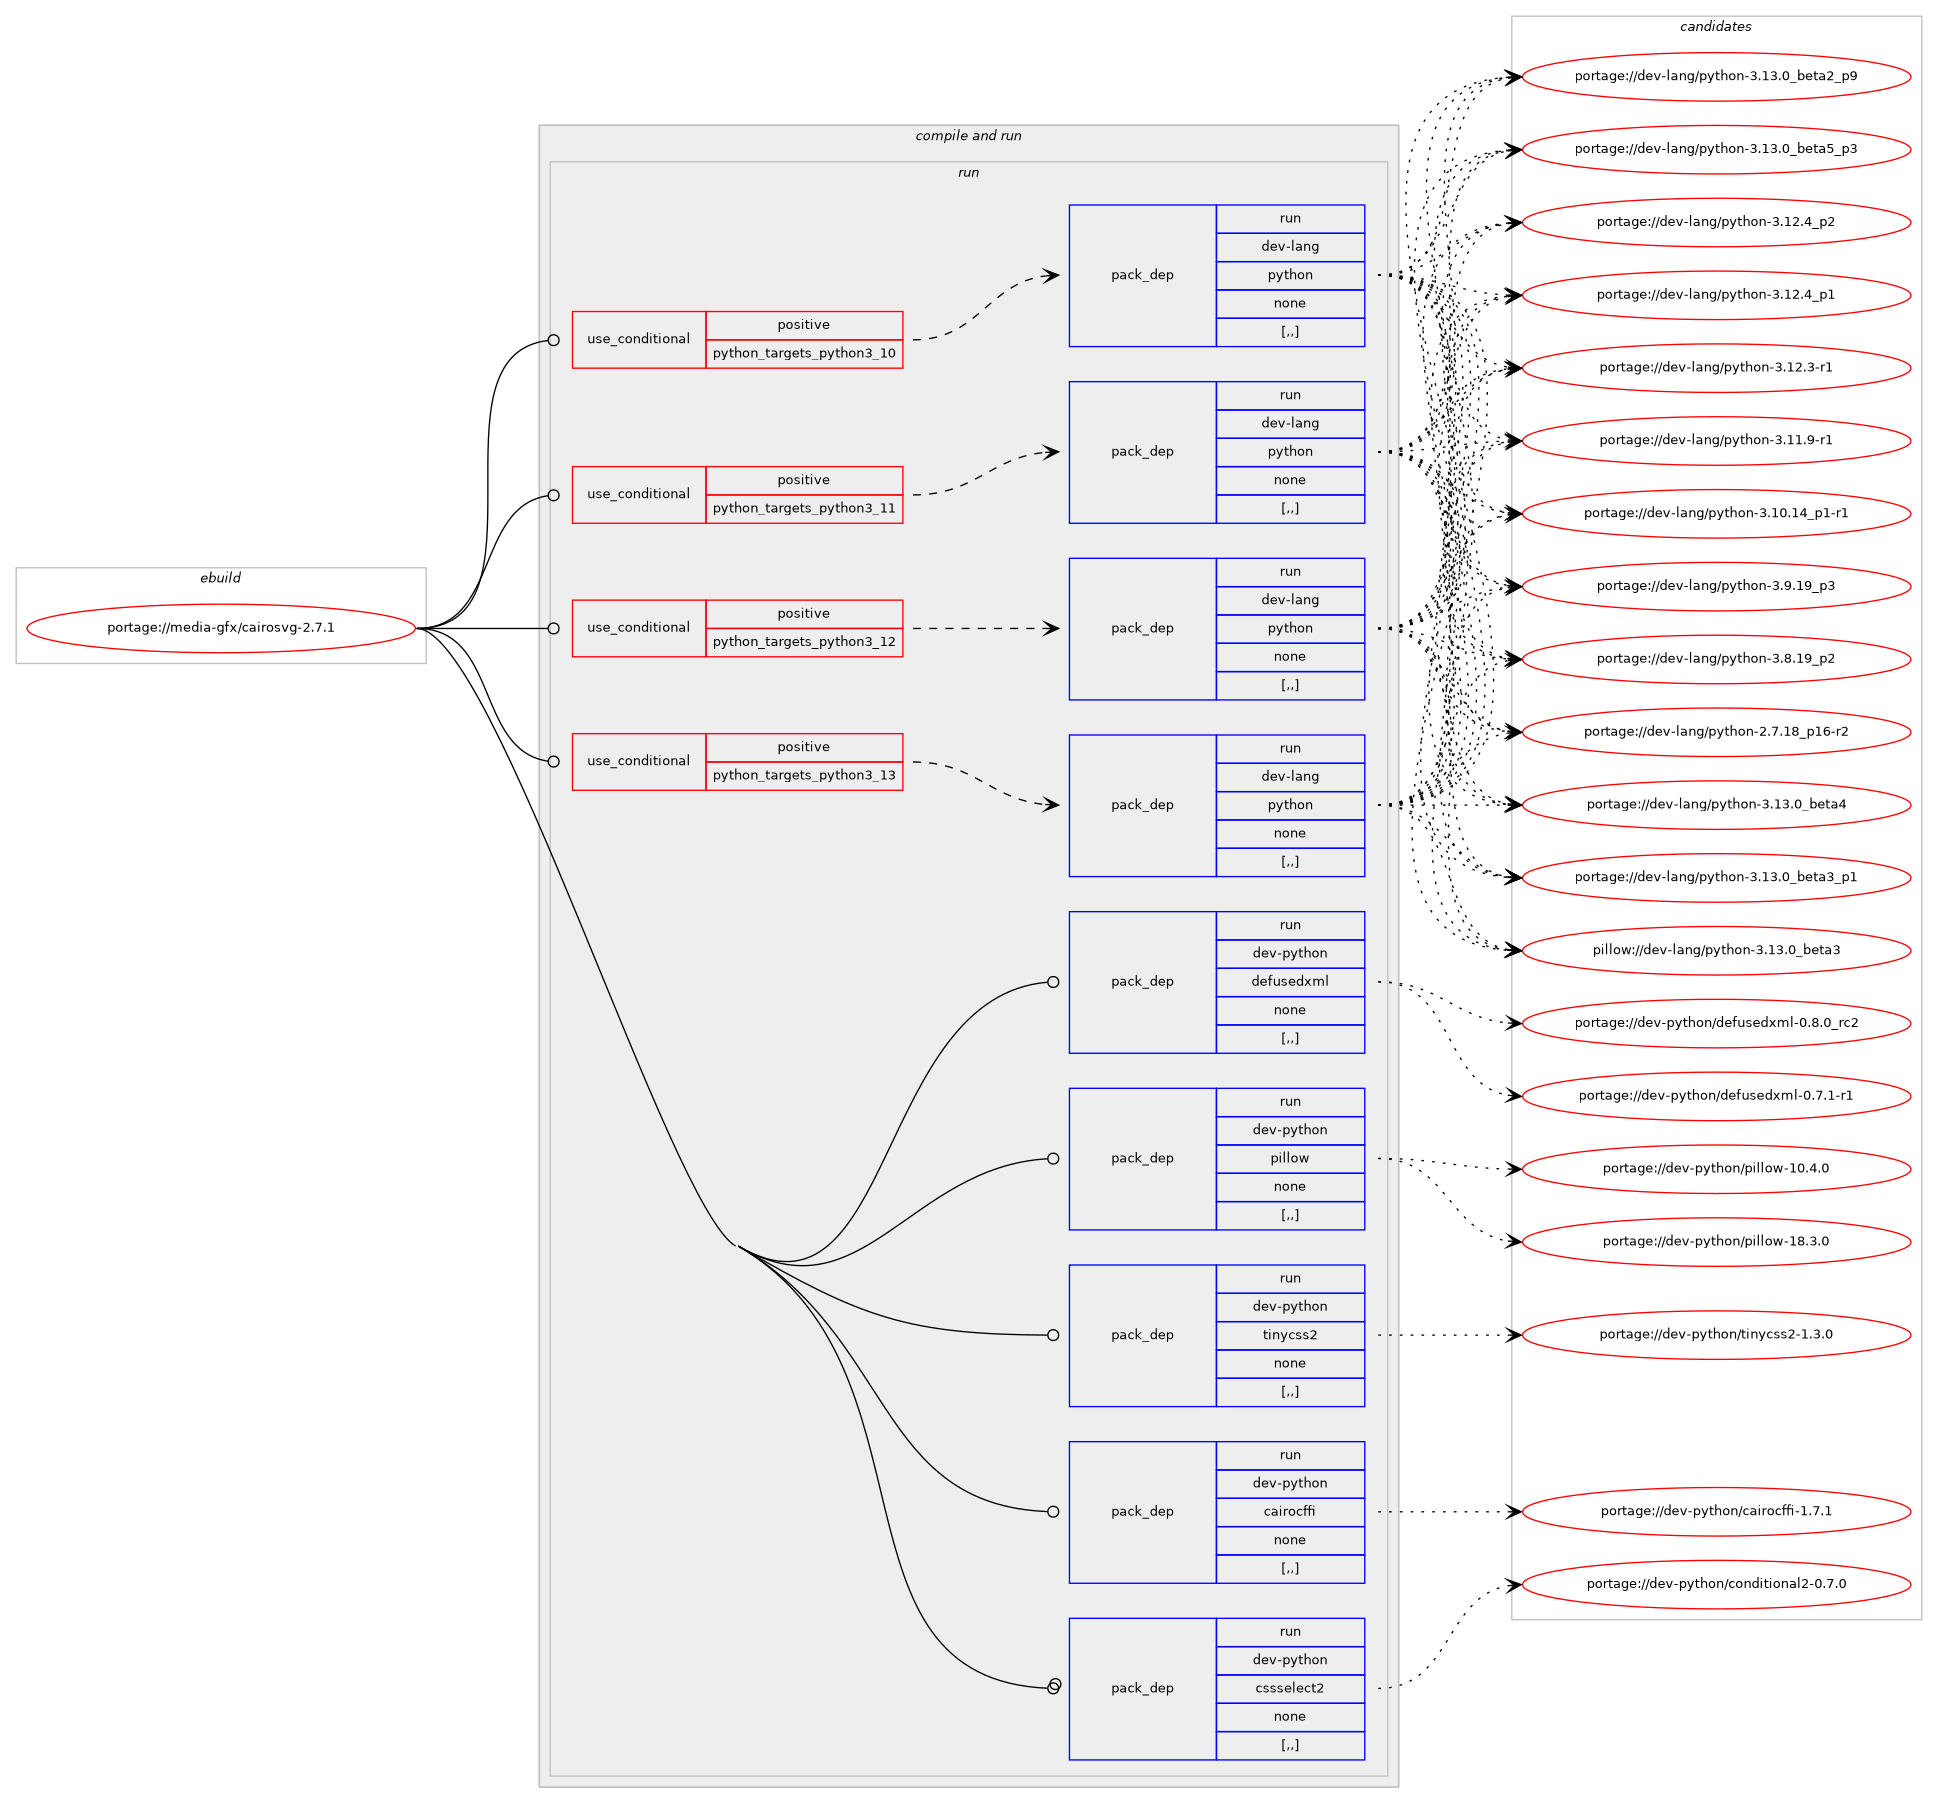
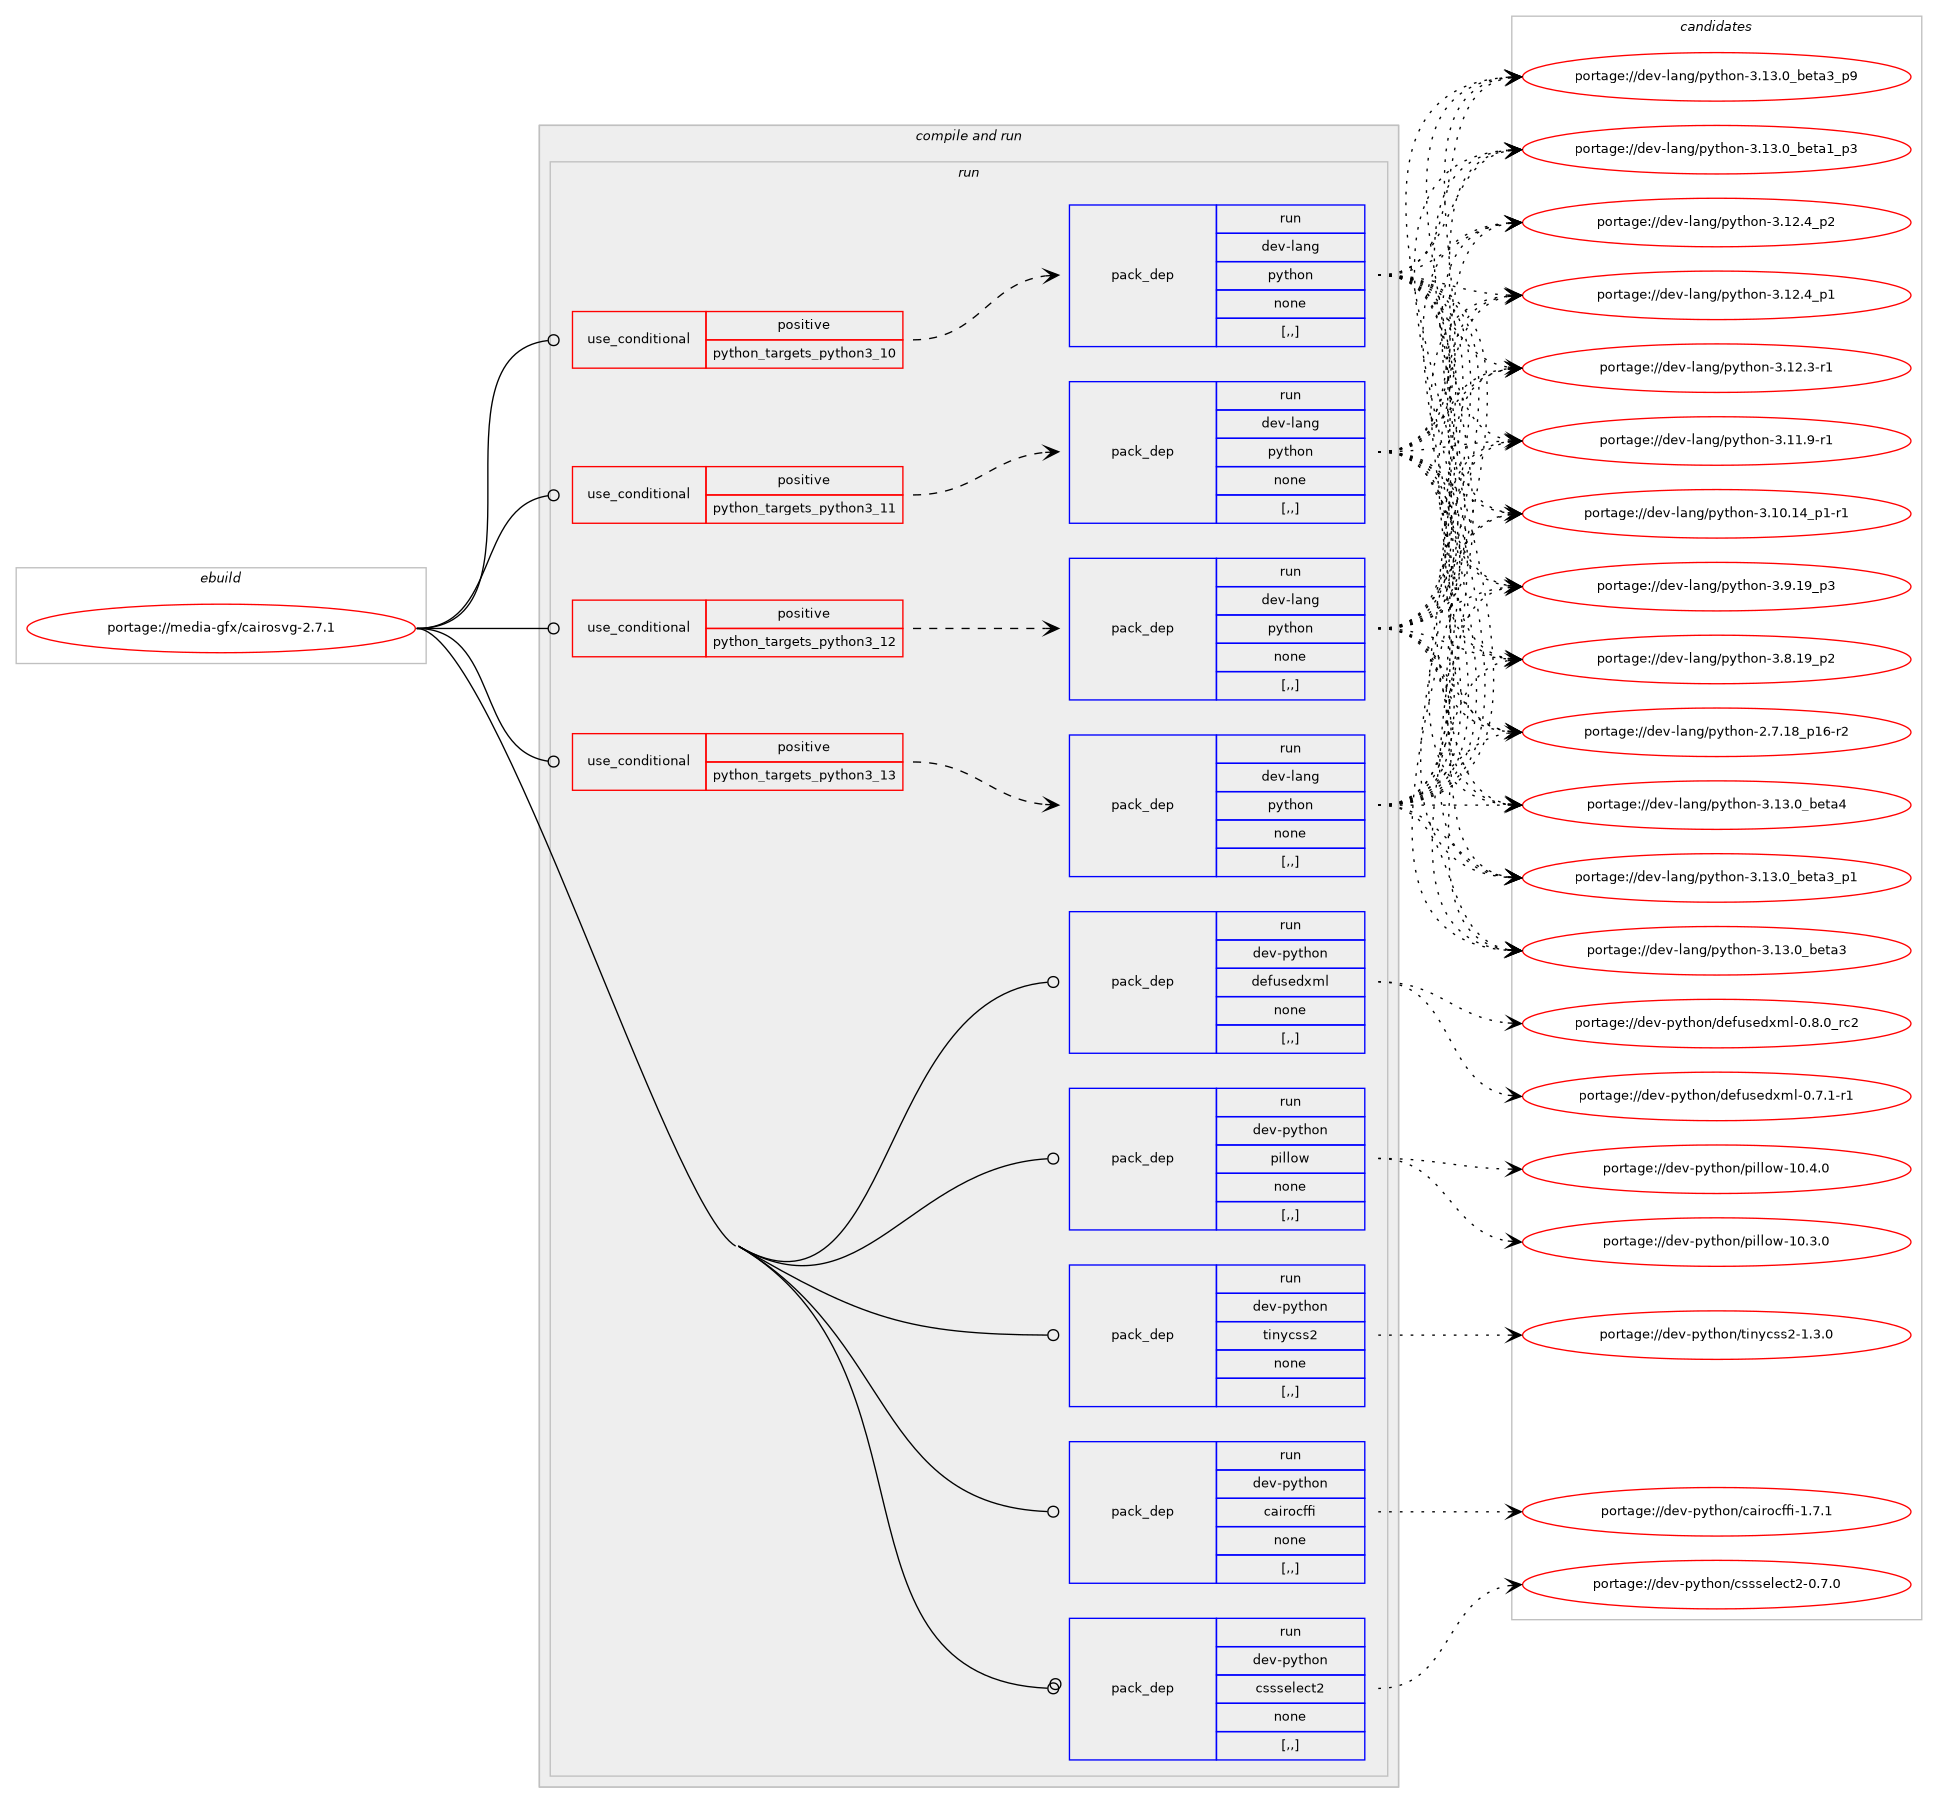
  digraph {
    compound=true
    concentrate=true
    fontname=Helvetica
    fontsize=10
    newrank=true
    rankdir=LR
    ranksep=1.5
    node [color=red fontname=Helvetica fontsize=10]
    edge [arrowhead=vee headport=w style=dotted tailport=e weight=100]
    n1 [label="portage://media-gfx/cairosvg-2.7.1" width=4]
    n2 [color=blue label=<<TABLE BORDER="0" CELLBORDER="1" CELLSPACING="0" CELLPADDING="4" WIDTH="220"><TR><TD ROWSPAN="6" CELLPADDING="30">pack_dep</TD></TR><TR><TD WIDTH="110">run</TD></TR><TR><TD>dev-lang</TD></TR><TR><TD>python</TD></TR><TR><TD>none</TD></TR><TR><TD>[,,]</TD></TR></TABLE>> shape=none]
    n3 [label=<<TABLE BORDER="0" CELLBORDER="1" CELLSPACING="0" CELLPADDING="4"><TR><TD ROWSPAN="3" CELLPADDING="10">use_conditional</TD></TR><TR><TD>positive</TD></TR><TR><TD>python_targets_python3_10</TD></TR></TABLE>> shape=none]
    n4 [color=blue label=<<TABLE BORDER="0" CELLBORDER="1" CELLSPACING="0" CELLPADDING="4" WIDTH="220"><TR><TD ROWSPAN="6" CELLPADDING="30">pack_dep</TD></TR><TR><TD WIDTH="110">run</TD></TR><TR><TD>dev-lang</TD></TR><TR><TD>python</TD></TR><TR><TD>none</TD></TR><TR><TD>[,,]</TD></TR></TABLE>> shape=none]
    n5 [label=<<TABLE BORDER="0" CELLBORDER="1" CELLSPACING="0" CELLPADDING="4"><TR><TD ROWSPAN="3" CELLPADDING="10">use_conditional</TD></TR><TR><TD>positive</TD></TR><TR><TD>python_targets_python3_11</TD></TR></TABLE>> shape=none]
    n6 [color=blue label=<<TABLE BORDER="0" CELLBORDER="1" CELLSPACING="0" CELLPADDING="4" WIDTH="220"><TR><TD ROWSPAN="6" CELLPADDING="30">pack_dep</TD></TR><TR><TD WIDTH="110">run</TD></TR><TR><TD>dev-lang</TD></TR><TR><TD>python</TD></TR><TR><TD>none</TD></TR><TR><TD>[,,]</TD></TR></TABLE>> shape=none]
    n7 [label=<<TABLE BORDER="0" CELLBORDER="1" CELLSPACING="0" CELLPADDING="4"><TR><TD ROWSPAN="3" CELLPADDING="10">use_conditional</TD></TR><TR><TD>positive</TD></TR><TR><TD>python_targets_python3_12</TD></TR></TABLE>> shape=none]
    n8 [color=blue label=<<TABLE BORDER="0" CELLBORDER="1" CELLSPACING="0" CELLPADDING="4" WIDTH="220"><TR><TD ROWSPAN="6" CELLPADDING="30">pack_dep</TD></TR><TR><TD WIDTH="110">run</TD></TR><TR><TD>dev-lang</TD></TR><TR><TD>python</TD></TR><TR><TD>none</TD></TR><TR><TD>[,,]</TD></TR></TABLE>> shape=none]
    n9 [label=<<TABLE BORDER="0" CELLBORDER="1" CELLSPACING="0" CELLPADDING="4"><TR><TD ROWSPAN="3" CELLPADDING="10">use_conditional</TD></TR><TR><TD>positive</TD></TR><TR><TD>python_targets_python3_13</TD></TR></TABLE>> shape=none]
    n10 [color=blue label=<<TABLE BORDER="0" CELLBORDER="1" CELLSPACING="0" CELLPADDING="4" WIDTH="220"><TR><TD ROWSPAN="6" CELLPADDING="30">pack_dep</TD></TR><TR><TD WIDTH="110">run</TD></TR><TR><TD>dev-python</TD></TR><TR><TD>cairocffi</TD></TR><TR><TD>none</TD></TR><TR><TD>[,,]</TD></TR></TABLE>> shape=none]
    n11 [color=blue label=<<TABLE BORDER="0" CELLBORDER="1" CELLSPACING="0" CELLPADDING="4" WIDTH="220"><TR><TD ROWSPAN="6" CELLPADDING="30">pack_dep</TD></TR><TR><TD WIDTH="110">run</TD></TR><TR><TD>dev-python</TD></TR><TR><TD>cssselect2</TD></TR><TR><TD>none</TD></TR><TR><TD>[,,]</TD></TR></TABLE>> shape=none]
    n12 [color=blue label=<<TABLE BORDER="0" CELLBORDER="1" CELLSPACING="0" CELLPADDING="4" WIDTH="220"><TR><TD ROWSPAN="6" CELLPADDING="30">pack_dep</TD></TR><TR><TD WIDTH="110">run</TD></TR><TR><TD>dev-python</TD></TR><TR><TD>defusedxml</TD></TR><TR><TD>none</TD></TR><TR><TD>[,,]</TD></TR></TABLE>> shape=none]
    n13 [color=blue label=<<TABLE BORDER="0" CELLBORDER="1" CELLSPACING="0" CELLPADDING="4" WIDTH="220"><TR><TD ROWSPAN="6" CELLPADDING="30">pack_dep</TD></TR><TR><TD WIDTH="110">run</TD></TR><TR><TD>dev-python</TD></TR><TR><TD>pillow</TD></TR><TR><TD>none</TD></TR><TR><TD>[,,]</TD></TR></TABLE>> shape=none]
    n14 [color=blue label=<<TABLE BORDER="0" CELLBORDER="1" CELLSPACING="0" CELLPADDING="4" WIDTH="220"><TR><TD ROWSPAN="6" CELLPADDING="30">pack_dep</TD></TR><TR><TD WIDTH="110">run</TD></TR><TR><TD>dev-python</TD></TR><TR><TD>tinycss2</TD></TR><TR><TD>none</TD></TR><TR><TD>[,,]</TD></TR></TABLE>> shape=none]
    n15 [label="portage://dev-lang/python-3.13.0_beta4" width=4]
    n16 [label="portage://dev-lang/python-3.13.0_beta3_p1" width=4]
-   n17 [label="pillow://dev-lang/python-3.13.0_beta3" width=4]
-   n18 [label="portage://dev-lang/python-3.13.0_beta2_p9" width=4]
-   n19 [label="portage://dev-lang/python-3.13.0_beta5_p3" width=4]
+   n17 [label="portage://dev-lang/python-3.13.0_beta3" width=4]
+   n18 [label="portage://dev-lang/python-3.13.0_beta3_p9" width=4]
+   n19 [label="portage://dev-lang/python-3.13.0_beta1_p3" width=4]
    n20 [label="portage://dev-lang/python-3.12.4_p2" width=4]
    n21 [label="portage://dev-lang/python-3.12.4_p1" width=4]
    n22 [label="portage://dev-lang/python-3.12.3-r1" width=4]
    n23 [label="portage://dev-lang/python-3.11.9-r1" width=4]
    n24 [label="portage://dev-lang/python-3.10.14_p1-r1" width=4]
    n25 [label="portage://dev-lang/python-3.9.19_p3" width=4]
    n26 [label="portage://dev-lang/python-3.8.19_p2" width=4]
    n27 [label="portage://dev-lang/python-2.7.18_p16-r2" width=4]
    n28 [label="portage://dev-python/cairocffi-1.7.1" width=4]
-   n29 [label="portage://dev-python/conditional2-0.7.0" width=4]
+   n29 [label="portage://dev-python/cssselect2-0.7.0" width=4]
    n30 [label="portage://dev-python/defusedxml-0.8.0_rc2" width=4]
    n31 [label="portage://dev-python/defusedxml-0.7.1-r1" width=4]
    n32 [label="portage://dev-python/pillow-10.4.0" width=4]
-   n33 [label="portage://dev-python/pillow-18.3.0" width=4]
+   n33 [label="portage://dev-python/pillow-10.3.0" width=4]
    n34 [label="portage://dev-python/tinycss2-1.3.0" width=4]
    subgraph cluster_1 {
      color=gray
      label=<<i>ebuild</i>>
      n1
    }
    subgraph cluster_2 {
      color=gray
      label=<<i>dependencies</i>>
      subgraph cluster_3 {
        color=gray
        fillcolor="#eeeeee"
        label=<<i>compile</i>>
        style=filled
      }
      subgraph cluster_4 {
        color=gray
        fillcolor="#eeeeee"
        label=<<i>compile and run</i>>
        style=filled
      }
      subgraph cluster_5 {
        color=gray
        fillcolor="#eeeeee"
        label=<<i>run</i>>
        style=filled
        subgraph sub_6 {
          color=gray
          fillcolor="#eeeeee"
          label=<<i>run</i>>
          style=filled
          n3
          subgraph sub_7 {
            color=gray
            fillcolor="#eeeeee"
            label=<<i>run</i>>
            style=filled
            n2
          }
        }
        subgraph sub_8 {
          color=gray
          fillcolor="#eeeeee"
          label=<<i>run</i>>
          style=filled
          n5
          subgraph sub_9 {
            color=gray
            fillcolor="#eeeeee"
            label=<<i>run</i>>
            style=filled
            n4
          }
        }
        subgraph sub_10 {
          color=gray
          fillcolor="#eeeeee"
          label=<<i>run</i>>
          style=filled
          n7
          subgraph sub_11 {
            color=gray
            fillcolor="#eeeeee"
            label=<<i>run</i>>
            style=filled
            n6
          }
        }
        subgraph sub_12 {
          color=gray
          fillcolor="#eeeeee"
          label=<<i>run</i>>
          style=filled
          n9
          subgraph sub_13 {
            color=gray
            fillcolor="#eeeeee"
            label=<<i>run</i>>
            style=filled
            n8
          }
        }
        subgraph sub_14 {
          color=gray
          fillcolor="#eeeeee"
          label=<<i>run</i>>
          style=filled
          n10
        }
        subgraph sub_15 {
          color=gray
          fillcolor="#eeeeee"
          label=<<i>run</i>>
          style=filled
          n11
        }
        subgraph sub_16 {
          color=gray
          fillcolor="#eeeeee"
          label=<<i>run</i>>
          style=filled
          n12
        }
        subgraph sub_17 {
          color=gray
          fillcolor="#eeeeee"
          label=<<i>run</i>>
          style=filled
          n13
        }
        subgraph sub_18 {
          color=gray
          fillcolor="#eeeeee"
          label=<<i>run</i>>
          style=filled
          n14
        }
      }
    }
    subgraph cluster_19 {
      color=gray
      label=<<i>candidates</i>>
      rank=same
      subgraph sub_20 {
        color=black
        label=<<i>candidates</i>>
        nodesep=1
        rank=same
        n15
        n16
        n17
        n18
        n19
        n20
        n21
        n22
        n23
        n24
        n25
        n26
        n27
      }
      subgraph sub_21 {
        color=black
        label=<<i>candidates</i>>
        nodesep=1
        rank=same
        n15
        n16
        n17
        n18
        n19
        n20
        n21
        n22
        n23
        n24
        n25
        n26
        n27
      }
      subgraph sub_22 {
        color=black
        label=<<i>candidates</i>>
        nodesep=1
        rank=same
        n15
        n16
        n17
        n18
        n19
        n20
        n21
        n22
        n23
        n24
        n25
        n26
        n27
      }
      subgraph sub_23 {
        color=black
        label=<<i>candidates</i>>
        nodesep=1
        rank=same
        n15
        n16
        n17
        n18
        n19
        n20
        n21
        n22
        n23
        n24
        n25
        n26
        n27
      }
      subgraph sub_24 {
        color=black
        label=<<i>candidates</i>>
        nodesep=1
        rank=same
        n28
      }
      subgraph sub_25 {
        color=black
        label=<<i>candidates</i>>
        nodesep=1
        rank=same
        n29
      }
      subgraph sub_26 {
        color=black
        label=<<i>candidates</i>>
        nodesep=1
        rank=same
        n30
        n31
      }
      subgraph sub_27 {
        color=black
        label=<<i>candidates</i>>
        nodesep=1
        rank=same
        n32
        n33
      }
      subgraph sub_28 {
        color=black
        label=<<i>candidates</i>>
        nodesep=1
        rank=same
        n34
      }
    }
    n1 -> n3 [arrowhead=odot style=solid weight=20]
    n1 -> n5 [arrowhead=odot style=solid weight=20]
    n1 -> n7 [arrowhead=odot style=solid weight=20]
    n1 -> n9 [arrowhead=odot style=solid weight=20]
    n1 -> n10 [arrowhead=odot style=solid weight=20]
    n1 -> n11 [arrowhead=odot style=solid weight=20]
    n1 -> n12 [arrowhead=odot style=solid weight=20]
    n1 -> n13 [arrowhead=odot style=solid weight=20]
    n1 -> n14 [arrowhead=odot style=solid weight=20]
    n2 -> n15
    n2 -> n16
    n2 -> n17
    n2 -> n18
    n2 -> n19
    n2 -> n20
    n2 -> n21
    n2 -> n22
    n2 -> n23
    n2 -> n24
    n2 -> n25
    n2 -> n26
    n2 -> n27
    n3 -> n2 [style=dashed weight=20]
    n4 -> n15
    n4 -> n16
    n4 -> n17
    n4 -> n18
    n4 -> n19
    n4 -> n20
    n4 -> n21
    n4 -> n22
    n4 -> n23
    n4 -> n24
    n4 -> n25
    n4 -> n26
    n4 -> n27
    n5 -> n4 [style=dashed weight=20]
    n6 -> n15
    n6 -> n16
    n6 -> n17
    n6 -> n18
    n6 -> n19
    n6 -> n20
    n6 -> n21
    n6 -> n22
    n6 -> n23
    n6 -> n24
    n6 -> n25
    n6 -> n26
    n6 -> n27
    n7 -> n6 [style=dashed weight=20]
    n8 -> n15
    n8 -> n16
    n8 -> n17
    n8 -> n18
    n8 -> n19
    n8 -> n20
    n8 -> n21
    n8 -> n22
    n8 -> n23
    n8 -> n24
    n8 -> n25
    n8 -> n26
    n8 -> n27
    n9 -> n8 [style=dashed weight=20]
    n10 -> n28
    n11 -> n29
    n12 -> n30
    n12 -> n31
    n13 -> n32
    n13 -> n33
    n14 -> n34
  }
